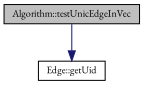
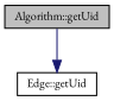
  digraph {
    rankdir=TB
    fontname="EB Garamond"
    node [color=black fontname="EB Garamond" fontsize=10 shape=record style=filled]
-   n1 [fillcolor=grey75 fontcolor=black height=0.2 label="Algorithm::testUnicEdgeInVec" width=0.4]
+   n1 [fillcolor=grey75 fontcolor=black height=0.2 label="Algorithm::getUid" width=0.4]
    n2 [fillcolor=white height=0.2 label="Edge::getUid" width=0.4]
    n1 -> n2 [color=midnightblue fontname="EB Garamond" fontsize=10 labelfontname=Helvetica labelfontsize=10 style=solid]
  }
